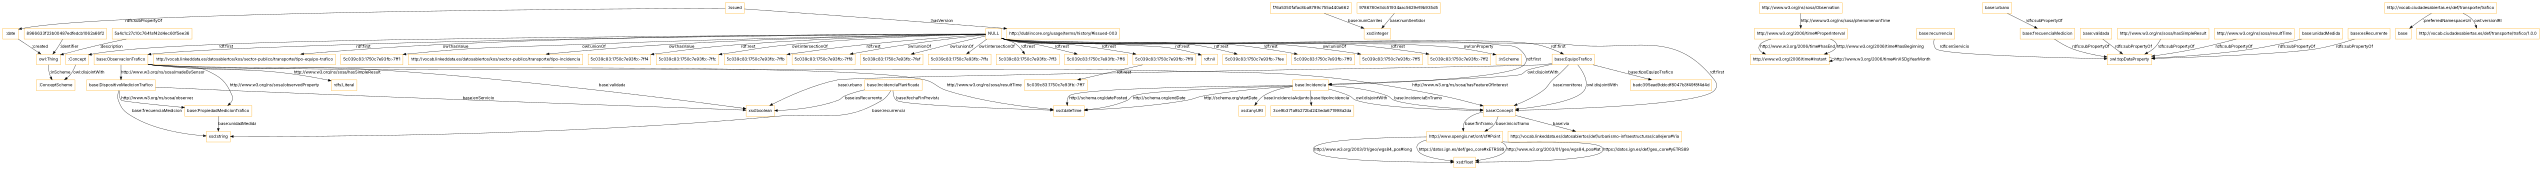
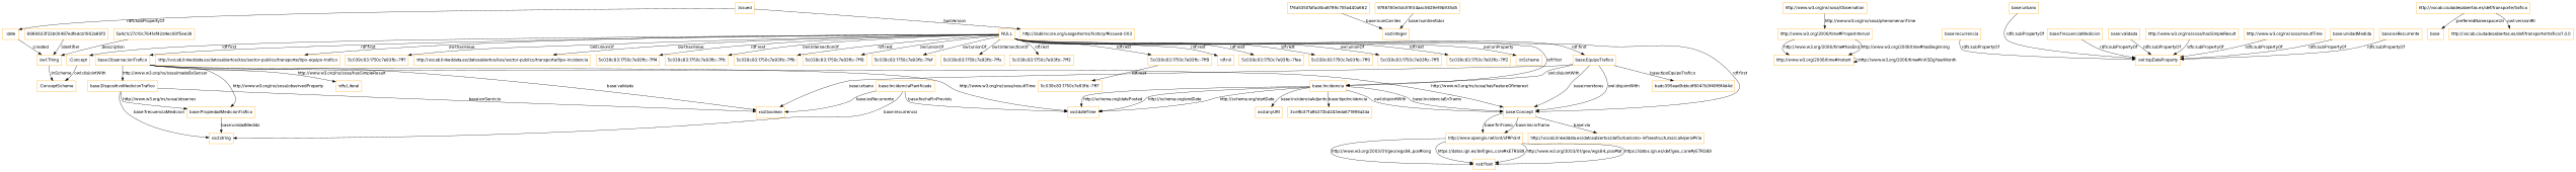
  digraph {
    fontname=Inter
    rankdir=TB
    node [color=orange fontname=Inter shape=rectangle]
    edge [fontname=Inter]
    n1 [label="base:Concept"]
    "http://www.opengis.net/ont/sf#Point"
    "http://vocab.linkeddata.es/datosabiertos/def/urbanismo-infraestructuras/callejero#Via"
    "xsd:float"
    "8966633f23b00487edfedcb1062a66f2"
    "owl:Thing"
    ":ConceptScheme"
    "5a4c1c27c10c7641af42d4ec60f5ee36"
    f76a5350fafac8ba8799c755a440a662
    "xsd:integer"
    "base:Incidencia"
    "3ce9b371a9b272bd243eda671998a2da"
    "xsd:dateTime"
    "xsd:anyURI"
    "http://www.w3.org/2006/time#ProperInterval"
    "http://www.w3.org/2006/time#Instant"
    "9786780e3dc51934aac5629e19b935d5"
    "base:PropiedadMedicionTrafico"
    "xsd:string"
    "base:EquipoTrafico"
    badc395ead9ddcdf8047b3f49f8f4d4d
    "xsd:boolean"
    "http://www.w3.org/ns/sosa/Observation"
    "base:DispositivoMedicionTrafico"
    "base:IncidenciaPlanificada"
    ":Concept"
    "base:ObservacionTrafico"
    "rdfs:Literal"
    "base:recurrencia"
    "owl:topDataProperty"
    "http://vocab.ciudadesabiertas.es/def/transporte/trafico"
    "base:"
    "http://vocab.ciudadesabiertas.es/def/transporte/trafico/1.0.0"
    "base:frecuenciaMedicion"
    "base:urbano"
    "base:validada"
    "http://www.w3.org/ns/sosa/hasSimpleResult"
    "http://www.w3.org/ns/sosa/resultTime"
    NULL
    "http://vocab.linkeddata.es/datosabiertos/kos/sector-publico/transporte/tipo-equipo-trafico"
    "5c039c83:1750c7e93fb:-7ff1"
    "http://vocab.linkeddata.es/datosabiertos/kos/sector-publico/transporte/tipo-incidencia"
    "5c039c83:1750c7e93fb:-7ff4"
    "5c039c83:1750c7e93fb:-7ffc"
    "5c039c83:1750c7e93fb:-7ffb"
    "5c039c83:1750c7e93fb:-7ff8"
    "5c039c83:1750c7e93fb:-7fef"
    "5c039c83:1750c7e93fb:-7ffa"
    "5c039c83:1750c7e93fb:-7ff3"
-   "5c039c83:1750c7e93fb:-7ff6"
    "5c039c83:1750c7e93fb:-7ff9"
    "rdf:nil"
    "5c039c83:1750c7e93fb:-7fee"
    "5c039c83:1750c7e93fb:-7ff0"
    "5c039c83:1750c7e93fb:-7ff5"
    "5c039c83:1750c7e93fb:-7ff2"
    ":inScheme"
    "5c039c83:1750c7e93fb:-7ff7"
    ":issued"
    "http://dublincore.org/usage/terms/history/#issued-003"
    ":date"
    "base:unidadMedida"
    "base:esRecurrente"
    n1 -> "http://www.opengis.net/ont/sf#Point" [label="base:finTramo"]
    n1 -> "http://www.opengis.net/ont/sf#Point" [label="base:inicioTramo"]
    n1 -> "http://vocab.linkeddata.es/datosabiertos/def/urbanismo-infraestructuras/callejero#Via" [label="base:via"]
    "http://www.opengis.net/ont/sf#Point" -> "xsd:float" [label="http://www.w3.org/2003/01/geo/wgs84_pos#long"]
    "http://www.opengis.net/ont/sf#Point" -> "xsd:float" [label="https://datos.ign.es/def/geo_core#xETRS89"]
    "http://www.opengis.net/ont/sf#Point" -> "xsd:float" [label="http://www.w3.org/2003/01/geo/wgs84_pos#lat"]
    "http://www.opengis.net/ont/sf#Point" -> "xsd:float" [label="https://datos.ign.es/def/geo_core#yETRS89"]
    "8966633f23b00487edfedcb1062a66f2" -> "owl:Thing" [label=":identifier"]
    "owl:Thing" -> ":ConceptScheme" [label=":inScheme"]
    "5a4c1c27c10c7641af42d4ec60f5ee36" -> "owl:Thing" [label=":description"]
    f76a5350fafac8ba8799c755a440a662 -> "xsd:integer" [label="base:numCarriles"]
    "base:Incidencia" -> n1 [label="owl:disjointWith"]
    "base:Incidencia" -> n1 [label="base:incidenciaEnTramo"]
    "base:Incidencia" -> "3ce9b371a9b272bd243eda671998a2da" [label="base:tipoIncidencia"]
    "base:Incidencia" -> "xsd:dateTime" [label="http://schema.org/startDate"]
    "base:Incidencia" -> "xsd:dateTime" [label="http://schema.org/datePosted"]
    "base:Incidencia" -> "xsd:dateTime" [label="http://schema.org/endDate"]
    "base:Incidencia" -> "xsd:anyURI" [label="base:incidenciaAdjunto"]
    "http://www.w3.org/2006/time#ProperInterval" -> "http://www.w3.org/2006/time#Instant" [label="http://www.w3.org/2006/time#hasEnd"]
    "http://www.w3.org/2006/time#ProperInterval" -> "http://www.w3.org/2006/time#Instant" [label="http://www.w3.org/2006/time#hasBeginning"]
    "http://www.w3.org/2006/time#Instant" -> "http://www.w3.org/2006/time#Instant" [label="http://www.w3.org/2006/time#inXSDgYearMonth"]
    "9786780e3dc51934aac5629e19b935d5" -> "xsd:integer" [label="base:numSentidos"]
    "base:PropiedadMedicionTrafico" -> "xsd:string" [label="base:unidadMedida"]
    "base:EquipoTrafico" -> n1 [label="owl:disjointWith"]
    "base:EquipoTrafico" -> n1 [label="base:monitorea"]
    "base:EquipoTrafico" -> "base:Incidencia" [label="owl:disjointWith"]
    "base:EquipoTrafico" -> badc395ead9ddcdf8047b3f49f8f4d4d [label="base:tipoEquipoTrafico"]
    "base:EquipoTrafico" -> "xsd:boolean" [label="base:urbano"]
    "http://www.w3.org/ns/sosa/Observation" -> "http://www.w3.org/2006/time#ProperInterval" [label="http://www.w3.org/ns/sosa/phenomenonTime"]
    "base:DispositivoMedicionTrafico" -> "base:PropiedadMedicionTrafico" [label="http://www.w3.org/ns/sosa/observes"]
    "base:DispositivoMedicionTrafico" -> "xsd:string" [label="base:frecuenciaMedicion"]
    "base:DispositivoMedicionTrafico" -> "xsd:boolean" [label="base:enServicio"]
    "base:IncidenciaPlanificada" -> "xsd:dateTime" [label="base:fechaFinPrevista"]
    "base:IncidenciaPlanificada" -> "xsd:string" [label="base:recurrencia"]
    "base:IncidenciaPlanificada" -> "xsd:boolean" [label="base:esRecurrente"]
    ":Concept" -> ":ConceptScheme" [label="owl:disjointWith"]
    "base:ObservacionTrafico" -> n1 [label="http://www.w3.org/ns/sosa/hasFeatureOfInterest"]
    "base:ObservacionTrafico" -> "xsd:dateTime" [label="http://www.w3.org/ns/sosa/resultTime"]
    "base:ObservacionTrafico" -> "base:PropiedadMedicionTrafico" [label="http://www.w3.org/ns/sosa/observedProperty"]
    "base:ObservacionTrafico" -> "xsd:boolean" [label="base:validada"]
    "base:ObservacionTrafico" -> "base:DispositivoMedicionTrafico" [label="http://www.w3.org/ns/sosa/madeBySensor"]
    "base:ObservacionTrafico" -> "rdfs:Literal" [label="http://www.w3.org/ns/sosa/hasSimpleResult"]
-   "base:recurrencia" -> "owl:topDataProperty" [label="rdfs:enServicio"]
+   "base:recurrencia" -> "owl:topDataProperty" [label="rdfs:subPropertyOf"]
    "http://vocab.ciudadesabiertas.es/def/transporte/trafico" -> "base:" [label=":preferredNamespaceUri"]
    "http://vocab.ciudadesabiertas.es/def/transporte/trafico" -> "http://vocab.ciudadesabiertas.es/def/transporte/trafico/1.0.0" [label="owl:versionIRI"]
    "base:frecuenciaMedicion" -> "owl:topDataProperty" [label="rdfs:subPropertyOf"]
-   "base:urbano" -> "base:frecuenciaMedicion" [label="rdfs:subPropertyOf"]
+   "base:urbano" -> "owl:topDataProperty" [label="rdfs:subPropertyOf"]
    "base:validada" -> "owl:topDataProperty" [label="rdfs:subPropertyOf"]
    "http://www.w3.org/ns/sosa/hasSimpleResult" -> "owl:topDataProperty" [label="rdfs:subPropertyOf"]
    "http://www.w3.org/ns/sosa/resultTime" -> "owl:topDataProperty" [label="rdfs:subPropertyOf"]
    NULL -> n1 [label="rdf:first"]
    NULL -> "base:Incidencia" [label="rdf:first"]
    NULL -> "base:EquipoTrafico" [label="rdf:first"]
    NULL -> ":Concept" [label="rdf:first"]
    NULL -> "base:ObservacionTrafico" [label="rdf:first"]
    NULL -> "http://vocab.linkeddata.es/datosabiertos/kos/sector-publico/transporte/tipo-equipo-trafico" [label="owl:hasValue"]
    NULL -> "5c039c83:1750c7e93fb:-7ff1" [label="owl:unionOf"]
    NULL -> "http://vocab.linkeddata.es/datosabiertos/kos/sector-publico/transporte/tipo-incidencia" [label="owl:hasValue"]
    NULL -> "5c039c83:1750c7e93fb:-7ff4" [label="rdf:rest"]
    NULL -> "5c039c83:1750c7e93fb:-7ffc" [label="owl:intersectionOf"]
    NULL -> "5c039c83:1750c7e93fb:-7ffb" [label="rdf:rest"]
    NULL -> "5c039c83:1750c7e93fb:-7ff8" [label="owl:unionOf"]
    NULL -> "5c039c83:1750c7e93fb:-7fef" [label="owl:unionOf"]
    NULL -> "5c039c83:1750c7e93fb:-7ffa" [label="owl:intersectionOf"]
    NULL -> "5c039c83:1750c7e93fb:-7ff3" [label="rdf:rest"]
-   NULL -> "5c039c83:1750c7e93fb:-7ff6" [label="rdf:rest"]
    NULL -> "5c039c83:1750c7e93fb:-7ff9" [label="rdf:rest"]
    NULL -> "rdf:nil" [label="rdf:rest"]
    NULL -> "5c039c83:1750c7e93fb:-7fee" [label="rdf:rest"]
    NULL -> "5c039c83:1750c7e93fb:-7ff0" [label="rdf:rest"]
    NULL -> "5c039c83:1750c7e93fb:-7ff5" [label="owl:unionOf"]
    NULL -> "5c039c83:1750c7e93fb:-7ff2" [label="rdf:rest"]
    NULL -> ":inScheme" [label="owl:onProperty"]
    "5c039c83:1750c7e93fb:-7ff9" -> "5c039c83:1750c7e93fb:-7ff7" [label="rdf:rest"]
    ":issued" -> "http://dublincore.org/usage/terms/history/#issued-003" [label=":hasVersion"]
    ":issued" -> ":date" [label="rdfs:subPropertyOf"]
    ":date" -> "owl:Thing" [label=":created"]
    "base:unidadMedida" -> "owl:topDataProperty" [label="rdfs:subPropertyOf"]
    "base:esRecurrente" -> "owl:topDataProperty" [label="rdfs:subPropertyOf"]
  }
